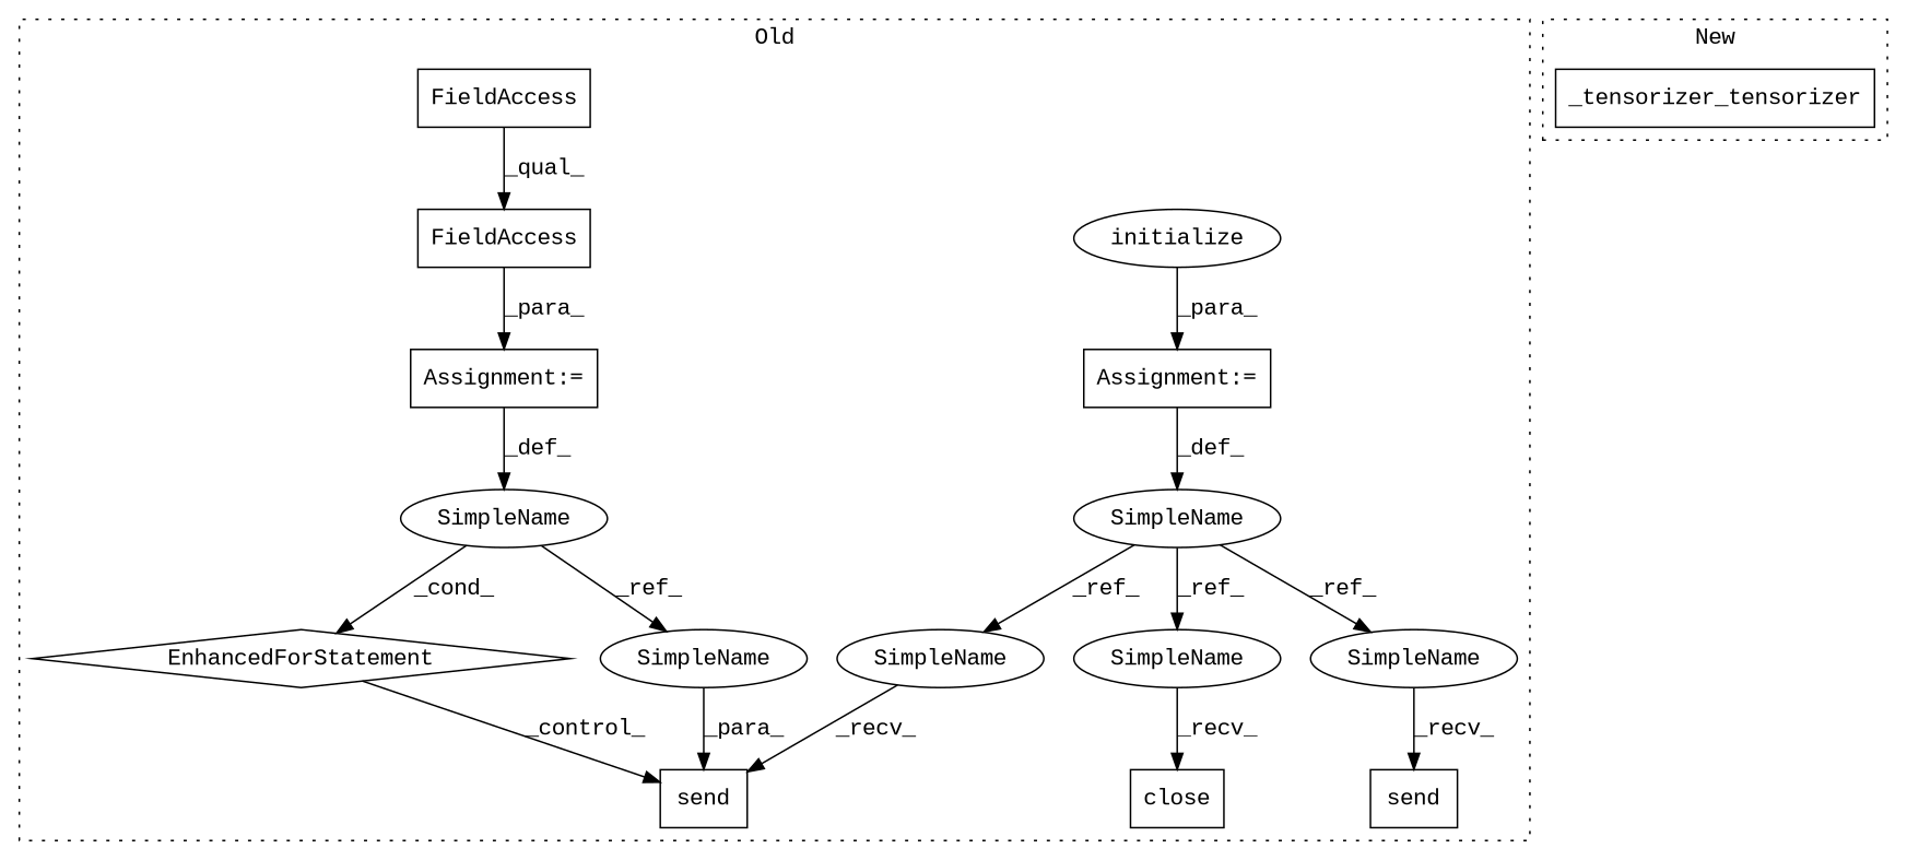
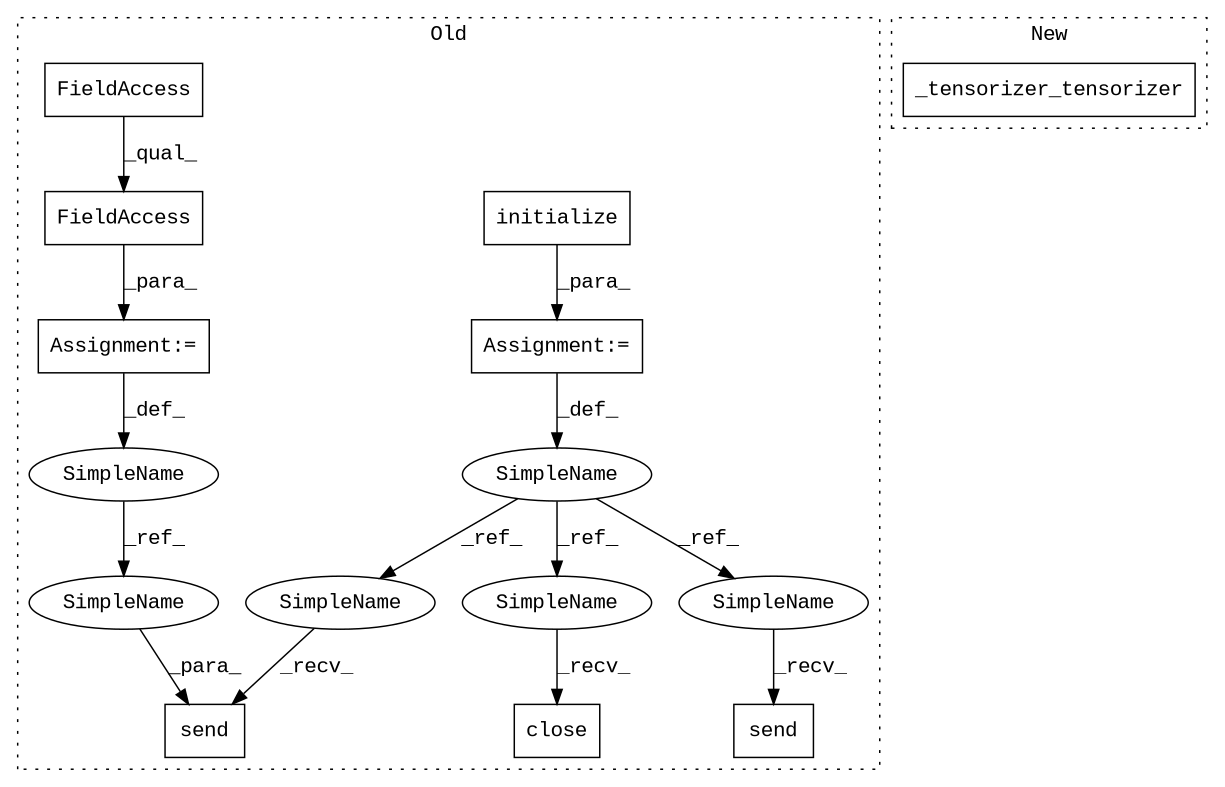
  digraph {
    fontname="Liberation Mono"
    node [a=42 fontname="Liberation Mono" l=4 s="9259,9337" shape=box]
    edge [fontname="Liberation Mono"]
-   n1 [a=70 l="53,2" label=EnhancedForStatement shape=diamond]
    n2 [l=3 label=SimpleName s=9316 shape=ellipse]
    n3 [a=32 l="5,1" label=send s="9352,9360"]
    n4 [label=SimpleName s=9204 shape=ellipse]
    n5 [a=32 l="5,1" label=send s="9243,9252"]
-   n6 [a=32 l=12 label=initialize s=9220 shape=ellipse]
+   n6 [a=32 l=12 label=initialize s=9220]
    n7 [a=7 l=1 label="Assignment:=" s=9208]
    n8 [a=32 l=7 label=close s=9378]
    n9 [a=7 l="53,2" label="Assignment:="]
    n10 [a=22 l=15 label=FieldAccess s=9322]
    n11 [a=22 l=9 label=FieldAccess s=9322]
    n12 [l=3 label=SimpleName s=9357 shape=ellipse]
    n13 [label=SimpleName s=9347 shape=ellipse]
    n14 [label=SimpleName s=9373 shape=ellipse]
    n15 [label=SimpleName s=9238 shape=ellipse]
    n16 [a=32 l="23,1" label=_tensorizer_tensorizer s="10068,10101"]
    subgraph cluster_1 {
      label=Old
      style=dotted
-     n1
      n2
      n3
      n4
      n5
      n6
      n7
      n8
      n9
      n10
      n11
      n12
      n13
      n14
      n15
    }
    subgraph cluster_2 {
      label=New
      style=dotted
      n16
    }
-   n1 -> n3 [label=_control_]
-   n2 -> n1 [label=_cond_]
    n2 -> n12 [label=_ref_]
    n4 -> n13 [label=_ref_]
    n4 -> n14 [label=_ref_]
    n4 -> n15 [label=_ref_]
    n6 -> n7 [label=_para_]
    n7 -> n4 [label=_def_]
    n9 -> n2 [label=_def_]
    n10 -> n9 [label=_para_]
    n11 -> n10 [label=_qual_]
    n12 -> n3 [label=_para_]
    n13 -> n3 [label=_recv_]
    n14 -> n8 [label=_recv_]
    n15 -> n5 [label=_recv_]
  }
